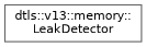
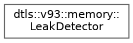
  digraph {
    rankdir=LR
-   n1 [color=grey40 fillcolor=white fontname=Helvetica fontsize=10 height=0.2 label="dtls::v13::memory::\lLeakDetector" shape=box style=filled width=0.4]
+   n1 [color=grey40 fillcolor=white fontname=Helvetica fontsize=10 height=0.2 label="dtls::v93::memory::\lLeakDetector" shape=box style=filled width=0.4]
  }
